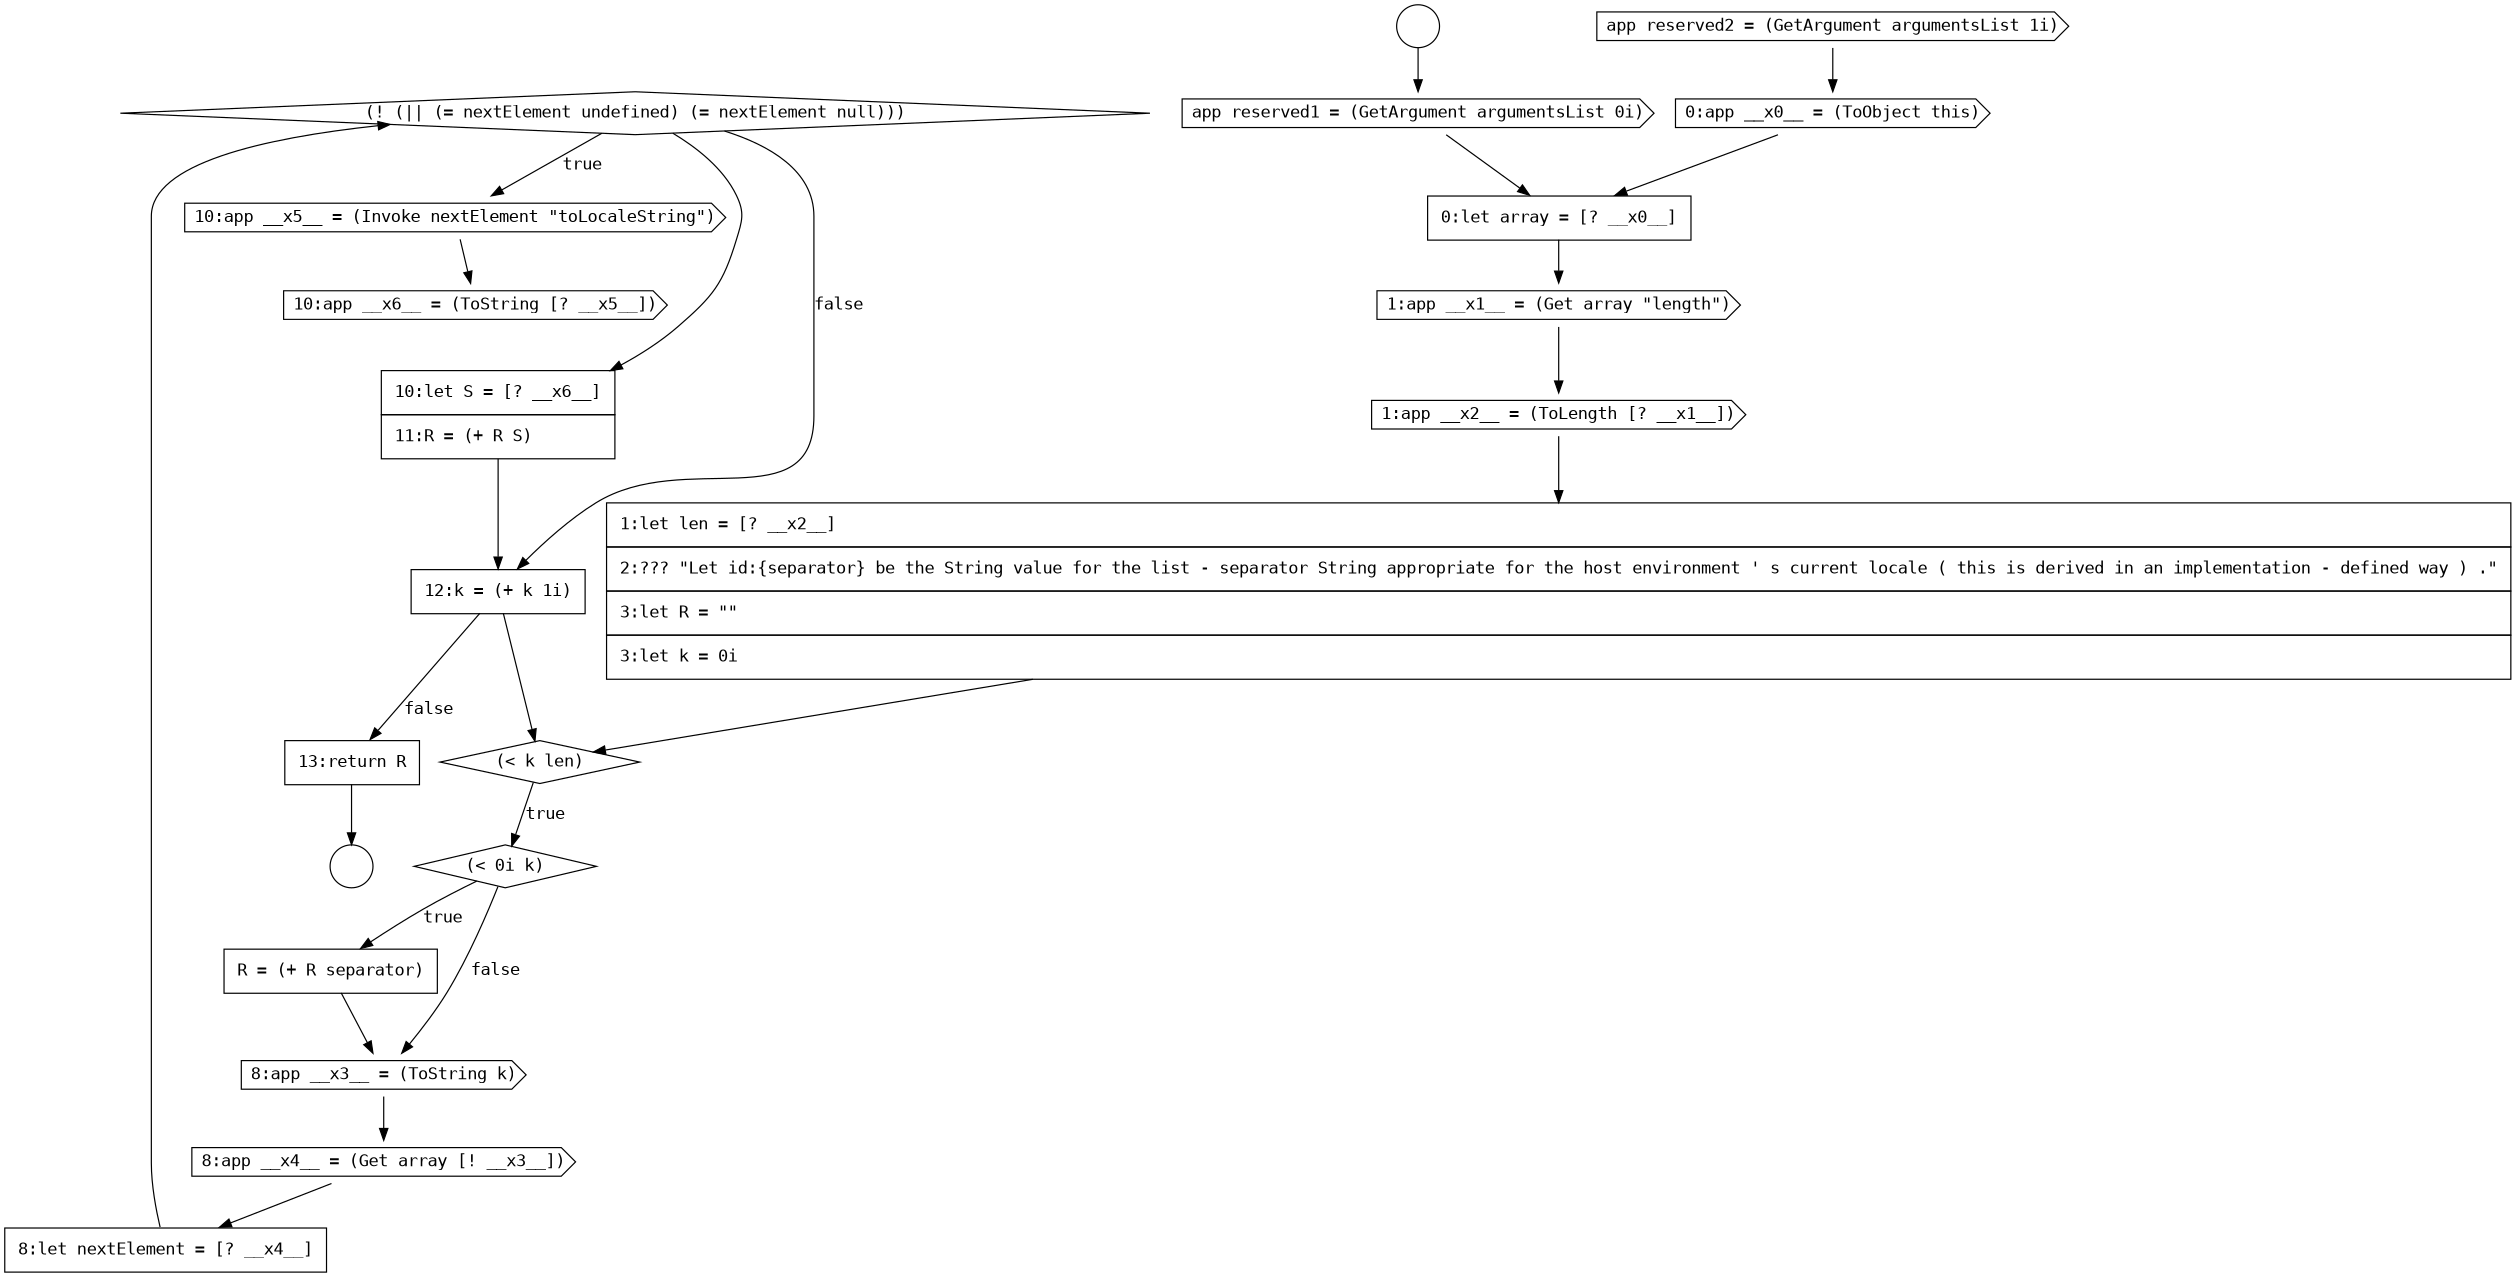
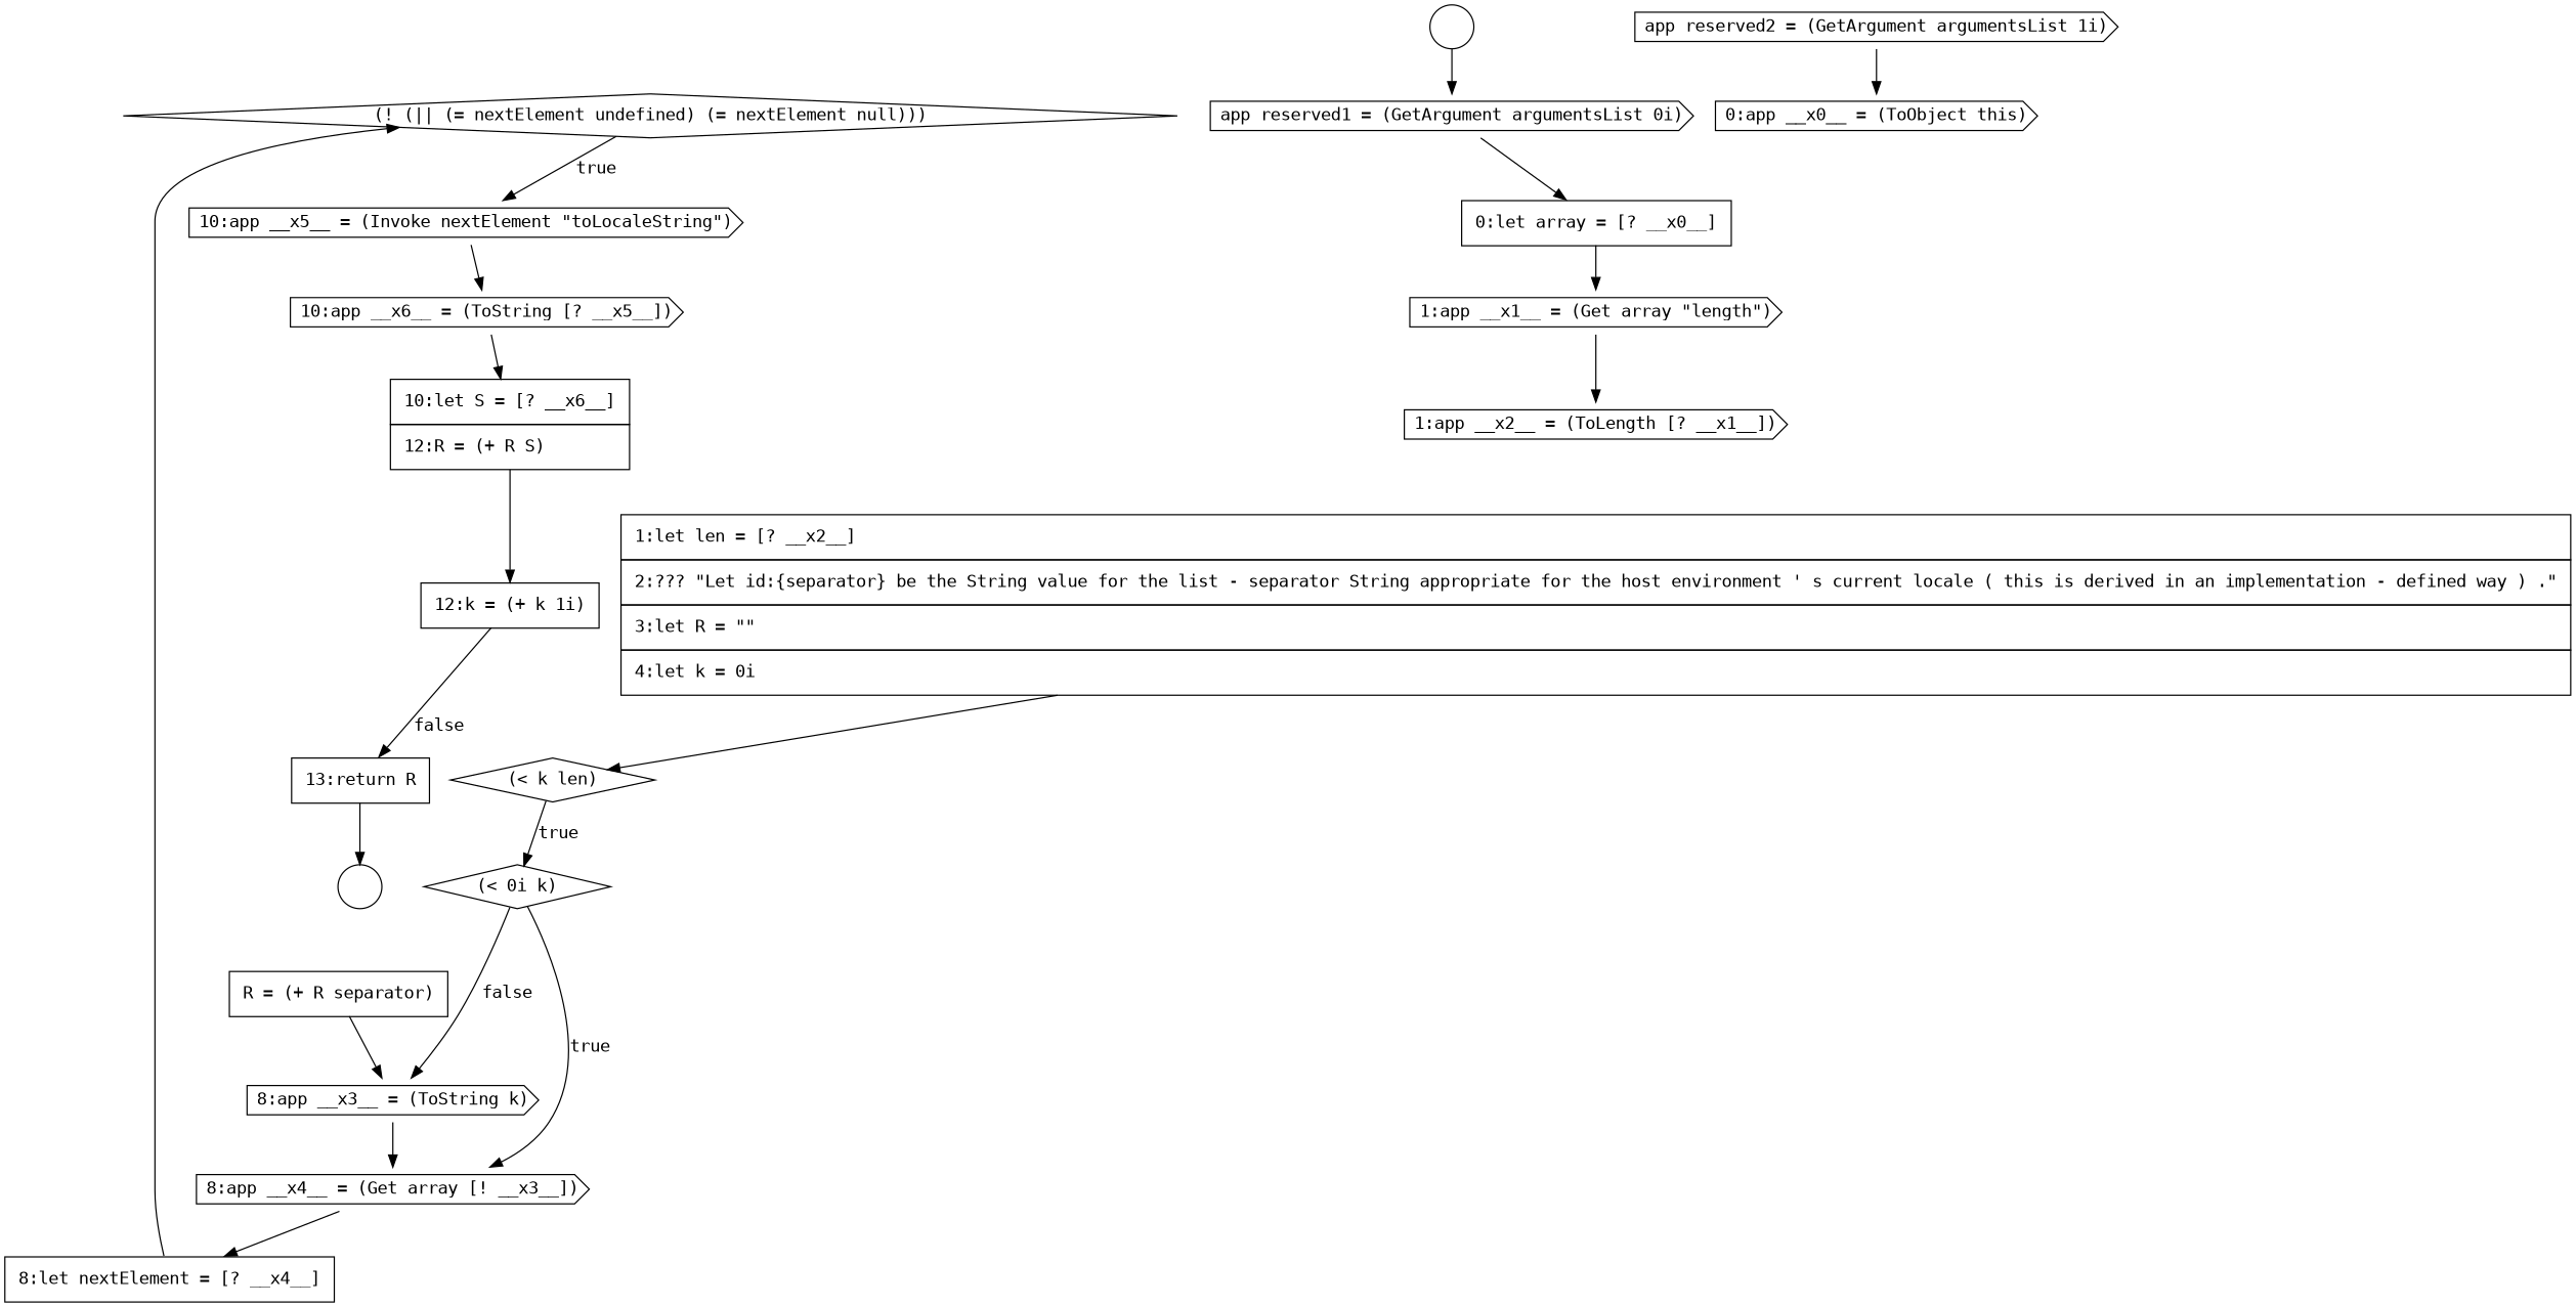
  digraph {
    fontname="DejaVu Sans Mono"
    node [color=black fillcolor=white fontname="DejaVu Sans Mono" shape=cds style=filled]
    edge [color=black fontname="DejaVu Sans Mono"]
    n1 [label=<<font color="black">(! (|| (= nextElement undefined) (= nextElement null)))</font>> shape=diamond]
    n2 [label=<<font color="black">10:app __x5__ = (Invoke nextElement &quot;toLocaleString&quot;)</font>>]
    n3 [label=<<font color="black">     <table border="0" cellborder="1" cellspacing="0" cellpadding="10">       <tr><td align="left">12:k = (+ k 1i)</td></tr>     </table>   </font>> margin=0 shape=none]
    n4 [label=<<font color="black">10:app __x6__ = (ToString [? __x5__])</font>>]
    n5 [label=<<font color="black">(&lt; k len)</font>> shape=diamond]
    n6 [label=<<font color="black">     <table border="0" cellborder="1" cellspacing="0" cellpadding="10">       <tr><td align="left">13:return R</td></tr>     </table>   </font>> margin=0 shape=none]
    n7 [label=" " shape=circle]
    n8 [label=<<font color="black">app reserved1 = (GetArgument argumentsList 0i)</font>>]
    n9 [label=<<font color="black">     <table border="0" cellborder="1" cellspacing="0" cellpadding="10">       <tr><td align="left">0:let array = [? __x0__]</td></tr>     </table>   </font>> margin=0 shape=none]
    n10 [label=<<font color="black">     <table border="0" cellborder="1" cellspacing="0" cellpadding="10">       <tr><td align="left">R = (+ R separator)</td></tr>     </table>   </font>> margin=0 shape=none]
    n11 [label=<<font color="black">8:app __x3__ = (ToString k)</font>>]
    n12 [label=<<font color="black">8:app __x4__ = (Get array [! __x3__])</font>>]
    n13 [label=<<font color="black">app reserved2 = (GetArgument argumentsList 1i)</font>>]
    n14 [label=<<font color="black">0:app __x0__ = (ToObject this)</font>>]
    n15 [label=<<font color="black">     <table border="0" cellborder="1" cellspacing="0" cellpadding="10">       <tr><td align="left">8:let nextElement = [? __x4__]</td></tr>     </table>   </font>> margin=0 shape=none]
    n16 [label=<<font color="black">1:app __x1__ = (Get array &quot;length&quot;)</font>>]
    n17 [label=<<font color="black">1:app __x2__ = (ToLength [? __x1__])</font>>]
-   n18 [label=<<font color="black">     <table border="0" cellborder="1" cellspacing="0" cellpadding="10">       <tr><td align="left">1:let len = [? __x2__]</td></tr>       <tr><td align="left">2:??? &quot;Let id:{separator} be the String value for the list - separator String appropriate for the host environment ' s current locale ( this is derived in an implementation - defined way ) .&quot;</td></tr>       <tr><td align="left">3:let R = &quot;&quot;</td></tr>       <tr><td align="left">3:let k = 0i</td></tr>     </table>   </font>> margin=0 shape=none]
+   n18 [label=<<font color="black">     <table border="0" cellborder="1" cellspacing="0" cellpadding="10">       <tr><td align="left">1:let len = [? __x2__]</td></tr>       <tr><td align="left">2:??? &quot;Let id:{separator} be the String value for the list - separator String appropriate for the host environment ' s current locale ( this is derived in an implementation - defined way ) .&quot;</td></tr>       <tr><td align="left">3:let R = &quot;&quot;</td></tr>       <tr><td align="left">4:let k = 0i</td></tr>     </table>   </font>> margin=0 shape=none]
    n19 [label=<<font color="black">(&lt; 0i k)</font>> shape=diamond]
-   n20 [label=<<font color="black">     <table border="0" cellborder="1" cellspacing="0" cellpadding="10">       <tr><td align="left">10:let S = [? __x6__]</td></tr>       <tr><td align="left">11:R = (+ R S)</td></tr>     </table>   </font>> margin=0 shape=none]
+   n20 [label=<<font color="black">     <table border="0" cellborder="1" cellspacing="0" cellpadding="10">       <tr><td align="left">10:let S = [? __x6__]</td></tr>       <tr><td align="left">12:R = (+ R S)</td></tr>     </table>   </font>> margin=0 shape=none]
    n21 [label=" " shape=circle]
    n1 -> n2 [label=<<font color="black">true</font>>]
-   n1 -> n3 [label=<<font color="black">false</font>>]
    n2 -> n4
-   n3 -> n5
    n3 -> n6 [label=<<font color="black">false</font>>]
-   n1 -> n20
+   n4 -> n20
    n5 -> n19 [label=<<font color="black">true</font>>]
    n6 -> n21
    n7 -> n8
    n8 -> n9
    n9 -> n16
    n10 -> n11
    n11 -> n12
    n12 -> n15
    n13 -> n14
-   n14 -> n9
    n15 -> n1
    n16 -> n17
-   n17 -> n18
    n18 -> n5
-   n19 -> n10 [label=<<font color="black">true</font>>]
+   n19 -> n12 [label=<<font color="black">true</font>>]
    n19 -> n11 [label=<<font color="black">false</font>>]
    n20 -> n3
  }
